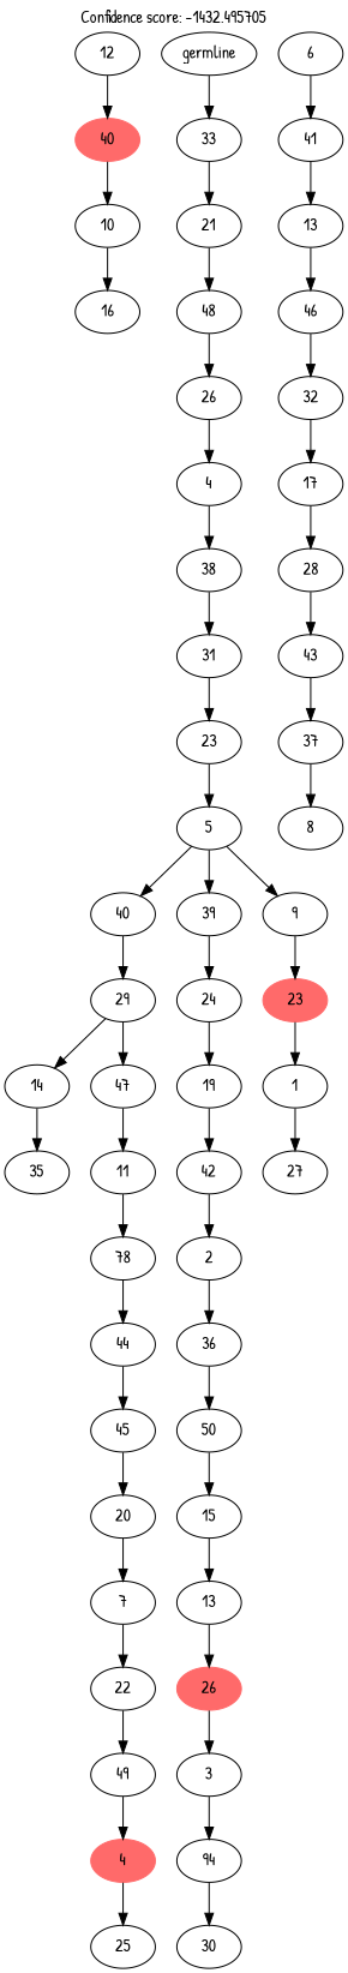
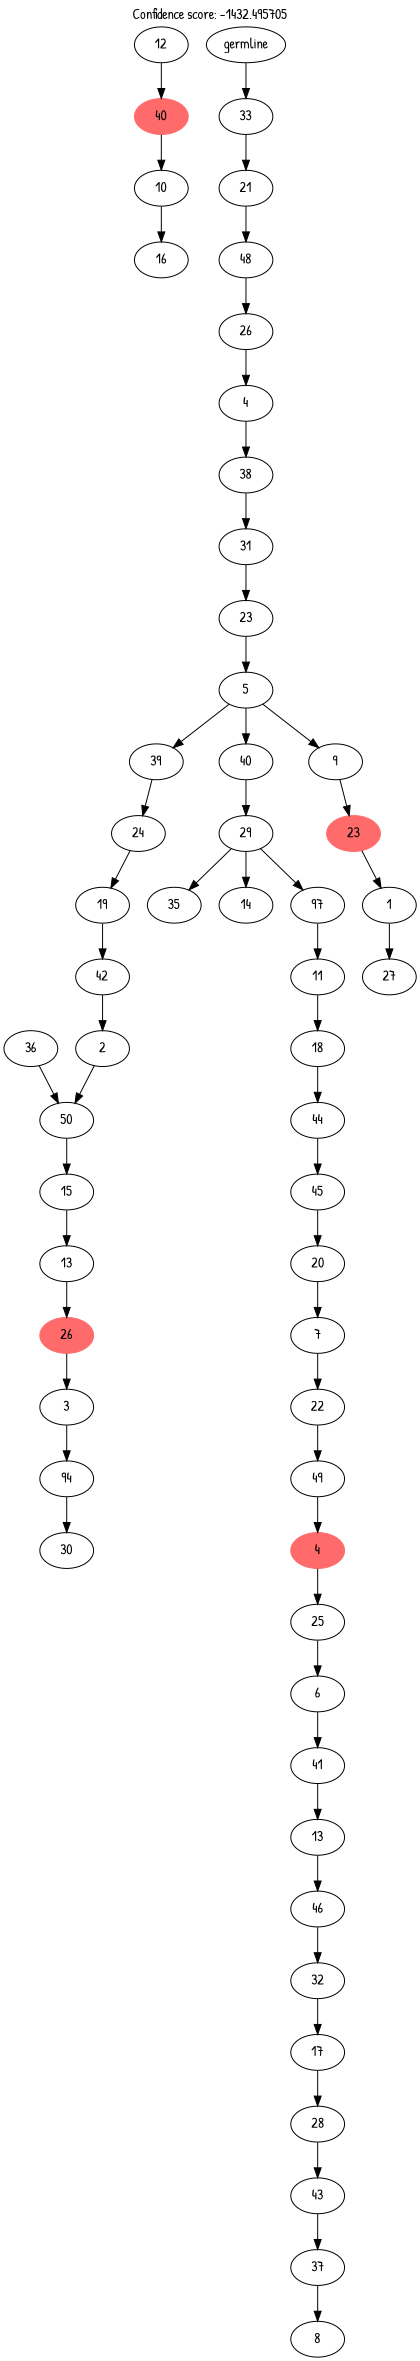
  digraph {
    fontname="Patrick Hand"
    label="Confidence score: -1432.495705"
    labelloc=t
    node [fontname="Patrick Hand"]
    edge [fontname="Patrick Hand"]
    n1 [label=10]
    n2 [label=16]
    n3 [color=indianred1 label=40 style=filled]
    n4 [label=12]
    n5 [label=35]
    n6 [label=14]
    n7 [label=37]
    n8 [label=8]
    n9 [label=43]
    n10 [label=28]
    n11 [label=17]
    n12 [label=32]
    n13 [label=46]
    n14 [label=13]
    n15 [label=41]
    n16 [label=6]
    n17 [label=25]
    n18 [color=indianred1 label=4 style=filled]
    n19 [label=49]
    n20 [label=22]
    n21 [label=7]
    n22 [label=20]
    n23 [label=45]
    n24 [label=44]
-   n25 [label=78]
+   n25 [label=18]
    n26 [label=11]
-   n27 [label=47]
+   n27 [label=97]
    n28 [label=29]
    n29 [label=40]
    n30 [label=94]
    n31 [label=30]
    n32 [label=3]
    n33 [color=indianred1 label=26 style=filled]
    n34 [label=13]
    n35 [label=15]
    n36 [label=50]
    n37 [label=36]
    n38 [label=2]
    n39 [label=42]
    n40 [label=19]
    n41 [label=24]
    n42 [label=39]
    n43 [label=1]
    n44 [label=27]
    n45 [color=indianred1 label=23 style=filled]
    n46 [label=9]
    n47 [label=5]
    n48 [label=23]
    n49 [label=31]
    n50 [label=38]
    n51 [label=4]
    n52 [label=26]
    n53 [label=48]
    n54 [label=21]
    n55 [label=33]
    n56 [label=germline]
    n1 -> n2
    n3 -> n1
    n4 -> n3
-   n6 -> n5
+   n28 -> n5
    n7 -> n8
    n9 -> n7
    n10 -> n9
    n11 -> n10
    n12 -> n11
    n13 -> n12
    n14 -> n13
    n15 -> n14
    n16 -> n15
+   n17 -> n16
    n18 -> n17
    n19 -> n18
    n20 -> n19
    n21 -> n20
    n22 -> n21
    n23 -> n22
    n24 -> n23
    n25 -> n24
    n26 -> n25
    n27 -> n26
    n28 -> n6
    n28 -> n27
    n29 -> n28
    n30 -> n31
    n32 -> n30
    n33 -> n32
    n34 -> n33
    n35 -> n34
    n36 -> n35
    n37 -> n36
-   n38 -> n37
+   n38 -> n36
    n39 -> n38
    n40 -> n39
    n41 -> n40
    n42 -> n41
    n43 -> n44
    n45 -> n43
    n46 -> n45
    n47 -> n29
    n47 -> n42
    n47 -> n46
    n48 -> n47
    n49 -> n48
    n50 -> n49
    n51 -> n50
    n52 -> n51
    n53 -> n52
    n54 -> n53
    n55 -> n54
    n56 -> n55
  }
